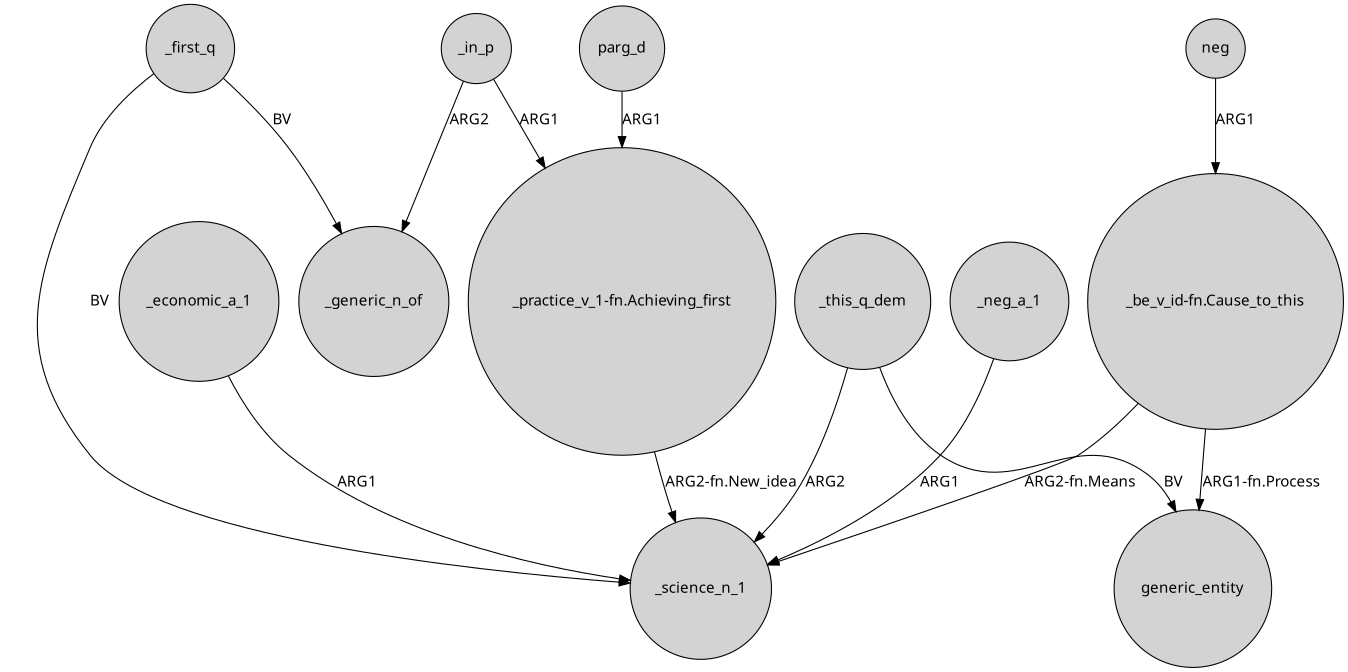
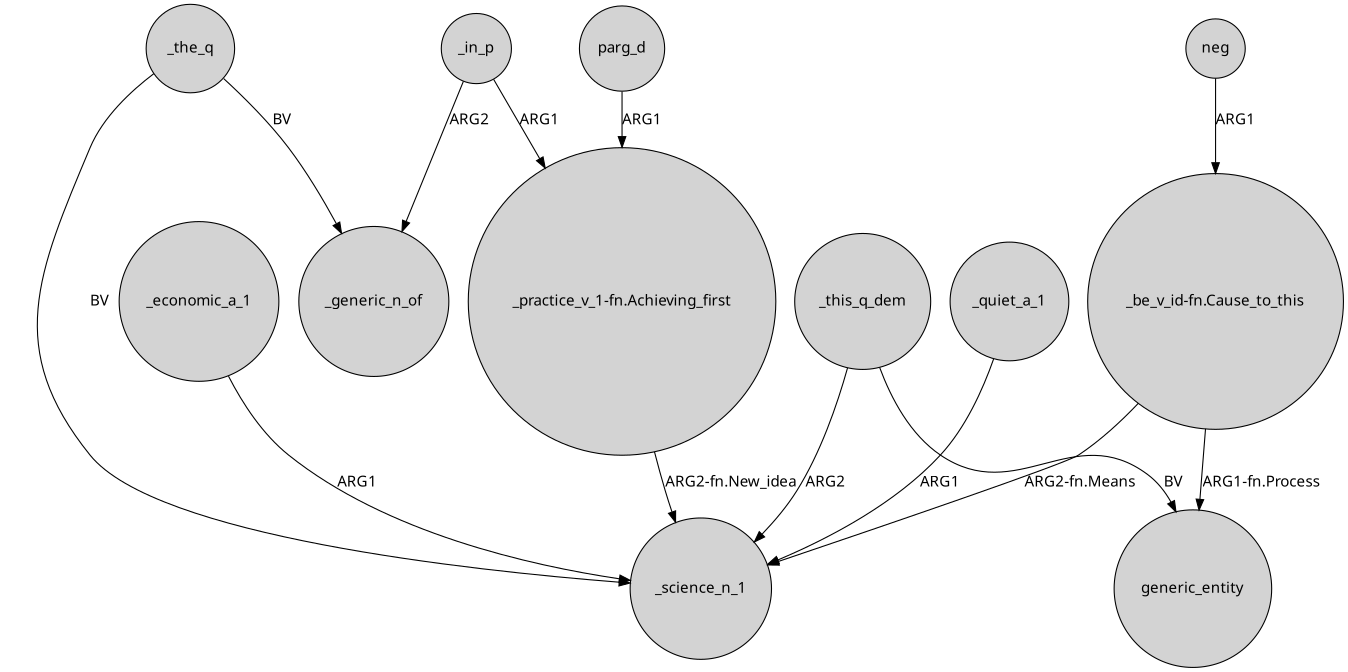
  digraph {
    fontname="Noto Sans"
    node [fontname="Noto Sans" shape=circle style=filled]
    edge [fontname="Noto Sans"]
-   _quiet_a_1 [label=_neg_a_1]
+   _quiet_a_1
    _science_n_1
    _economic_a_1
    n4 [label=_generic_n_of]
    _in_p
    "_practice_v_1-fn.Achieving_first"
-   _the_q [label=_first_q]
+   _the_q
    n8 [label="_be_v_id-fn.Cause_to_this"]
    generic_entity
    parg_d
    neg
    _this_q_dem
    _quiet_a_1 -> _science_n_1 [label=ARG1]
    _economic_a_1 -> _science_n_1 [label=ARG1]
    _in_p -> n4 [label=ARG2]
    _in_p -> "_practice_v_1-fn.Achieving_first" [label=ARG1]
    "_practice_v_1-fn.Achieving_first" -> _science_n_1 [label="ARG2-fn.New_idea"]
    _the_q -> _science_n_1 [label=BV]
    _the_q -> n4 [label=BV]
    n8 -> _science_n_1 [label="ARG2-fn.Means"]
    n8 -> generic_entity [label="ARG1-fn.Process"]
    parg_d -> "_practice_v_1-fn.Achieving_first" [label=ARG1]
    neg -> n8 [label=ARG1]
    _this_q_dem -> _science_n_1 [label=ARG2]
    _this_q_dem -> generic_entity [label=BV]
  }
